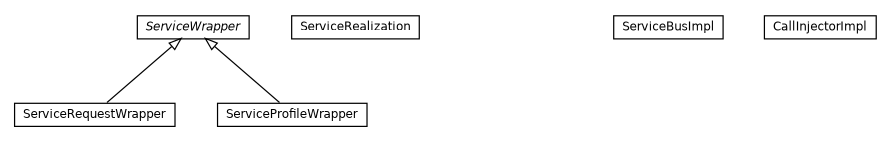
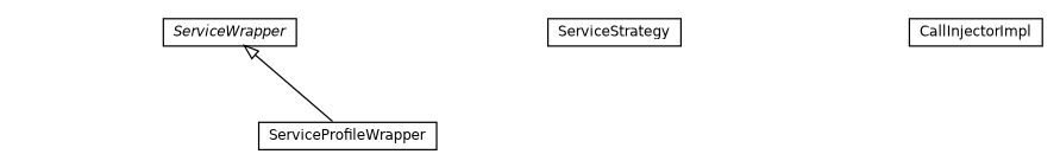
  digraph {
    nodesep=0.25
    ranksep=0.5
    node [fontcolor=black fontname=Helvetica fontsize=10.0 shape=plaintext]
    edge [arrowtail=empty dir=back fontname=Helvetica fontsize=10 headport=p labelfontname=Helvetica labelfontsize=10 tailport=p]
-   n1 [label=<<table title="org.universAAL.middleware.service.impl.ServiceRequestWrapper" border="0" cellborder="1" cellspacing="0" cellpadding="2" port="p" href="./ServiceRequestWrapper.html"> 		<tr><td><table border="0" cellspacing="0" cellpadding="1"> <tr><td align="center" balign="center"> ServiceRequestWrapper </td></tr> 		</table></td></tr> 		</table>>]
-   n2 [label=<<table title="org.universAAL.middleware.service.impl.ServiceRealization" border="0" cellborder="1" cellspacing="0" cellpadding="2" port="p" href="./ServiceRealization.html"> 		<tr><td><table border="0" cellspacing="0" cellpadding="1"> <tr><td align="center" balign="center"> ServiceRealization </td></tr> 		</table></td></tr> 		</table>>]
+   n3 [label=<<table title="org.universAAL.middleware.service.impl.ServiceStrategy" border="0" cellborder="1" cellspacing="0" cellpadding="2" port="p" href="./ServiceStrategy.html"> 		<tr><td><table border="0" cellspacing="0" cellpadding="1"> <tr><td align="center" balign="center"> ServiceStrategy </td></tr> 		</table></td></tr> 		</table>>]
    n4 [label=<<table title="org.universAAL.middleware.service.impl.ServiceProfileWrapper" border="0" cellborder="1" cellspacing="0" cellpadding="2" port="p" href="./ServiceProfileWrapper.html"> 		<tr><td><table border="0" cellspacing="0" cellpadding="1"> <tr><td align="center" balign="center"> ServiceProfileWrapper </td></tr> 		</table></td></tr> 		</table>>]
    n5 [label=<<table title="org.universAAL.middleware.service.impl.ServiceWrapper" border="0" cellborder="1" cellspacing="0" cellpadding="2" port="p" href="./ServiceWrapper.html"> 		<tr><td><table border="0" cellspacing="0" cellpadding="1"> <tr><td align="center" balign="center"><font face="Helvetica-Oblique"> ServiceWrapper </font></td></tr> 		</table></td></tr> 		</table>>]
-   n6 [label=<<table title="org.universAAL.middleware.service.impl.ServiceBusImpl" border="0" cellborder="1" cellspacing="0" cellpadding="2" port="p" href="./ServiceBusImpl.html"> 		<tr><td><table border="0" cellspacing="0" cellpadding="1"> <tr><td align="center" balign="center"> ServiceBusImpl </td></tr> 		</table></td></tr> 		</table>>]
    n7 [label=<<table title="org.universAAL.middleware.service.impl.ServiceBusImpl.CallInjectorImpl" border="0" cellborder="1" cellspacing="0" cellpadding="2" port="p" href="./ServiceBusImpl.CallInjectorImpl.html"> 		<tr><td><table border="0" cellspacing="0" cellpadding="1"> <tr><td align="center" balign="center"> CallInjectorImpl </td></tr> 		</table></td></tr> 		</table>>]
-   n5 -> n1
    n5 -> n4
  }
